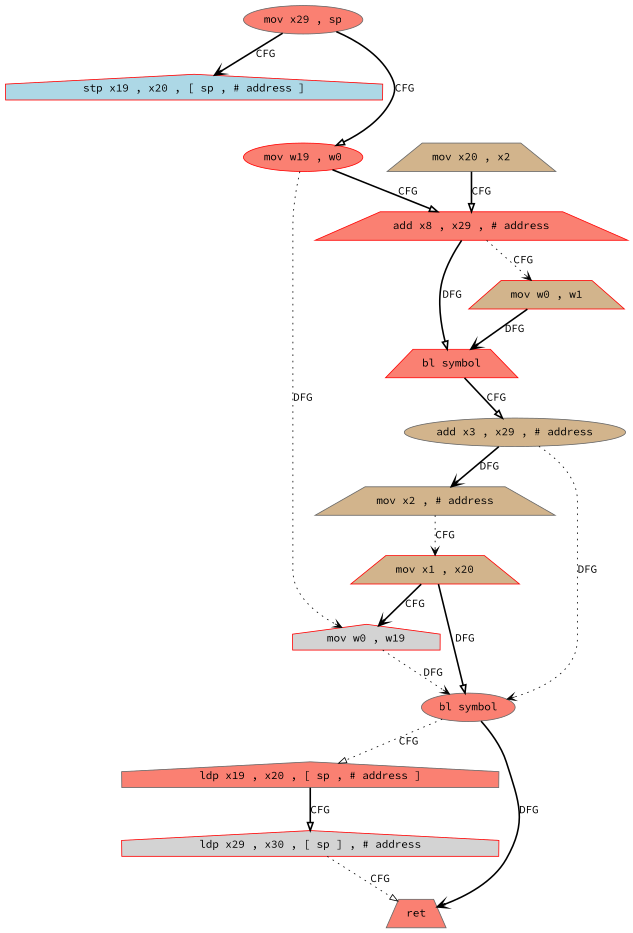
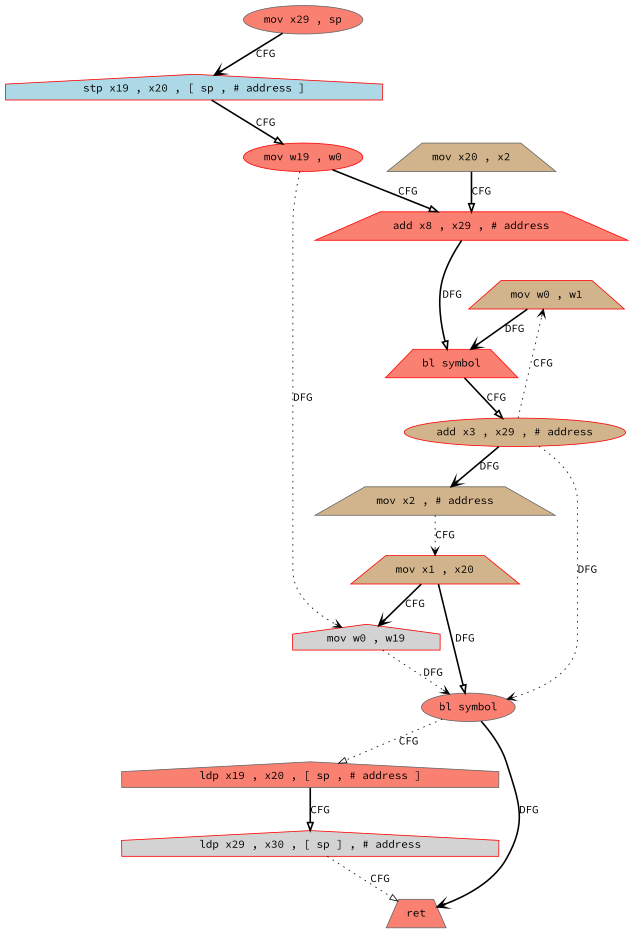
  digraph {
    fontname="Source Code Pro"
    node [color=red fillcolor=salmon fontname="Source Code Pro" shape=trapezium style=filled]
    edge [arrowhead=vee fontname="Source Code Pro" style=bold]
    n1 [color=gray40 label="mov x29 , sp" shape=ellipse]
    n2 [fillcolor=lightblue label="stp x19 , x20 , [ sp , # address ]" shape=house]
    n3 [label="mov w19 , w0" shape=ellipse]
    n4 [fillcolor=lightgrey label="mov w0 , w19" shape=house]
    n5 [label="add x8 , x29 , # address"]
    n6 [color=gray40 fillcolor=tan label="mov x20 , x2"]
    n7 [color=gray40 label="bl symbol" shape=ellipse]
    n8 [fillcolor=tan label="mov w0 , w1"]
    n9 [label="bl symbol"]
    n10 [fillcolor=tan label="mov x1 , x20"]
-   n11 [color=gray40 fillcolor=tan label="add x3 , x29 , # address" shape=ellipse]
+   n11 [fillcolor=tan label="add x3 , x29 , # address" shape=ellipse]
    n12 [color=gray40 fillcolor=tan label="mov x2 , # address"]
    n13 [color=gray40 label="ldp x19 , x20 , [ sp , # address ]" shape=house]
    n14 [color=gray40 label=ret]
    n15 [fillcolor=lightgrey label="ldp x29 , x30 , [ sp ] , # address" shape=house]
    n1 -> n2 [label=CFG]
-   n1 -> n3 [arrowhead=onormal label=CFG]
+   n2 -> n3 [arrowhead=onormal label=CFG]
    n3 -> n4 [label=DFG style=dotted]
    n3 -> n5 [arrowhead=onormal label=CFG]
    n4 -> n7 [label=DFG style=dotted]
-   n5 -> n8 [label=CFG style=dotted]
+   n11 -> n8 [label=CFG style=dotted]
    n5 -> n9 [arrowhead=onormal label=DFG]
    n6 -> n5 [arrowhead=onormal label=CFG]
    n7 -> n13 [arrowhead=onormal label=CFG style=dotted]
    n7 -> n14 [label=DFG]
    n8 -> n9 [label=DFG]
    n9 -> n11 [arrowhead=onormal label=CFG]
    n10 -> n4 [label=CFG]
    n10 -> n7 [arrowhead=onormal label=DFG]
    n11 -> n7 [label=DFG style=dotted]
    n11 -> n12 [label=DFG]
    n12 -> n10 [label=CFG style=dotted]
    n13 -> n15 [arrowhead=onormal label=CFG]
    n15 -> n14 [arrowhead=onormal label=CFG style=dotted]
  }
